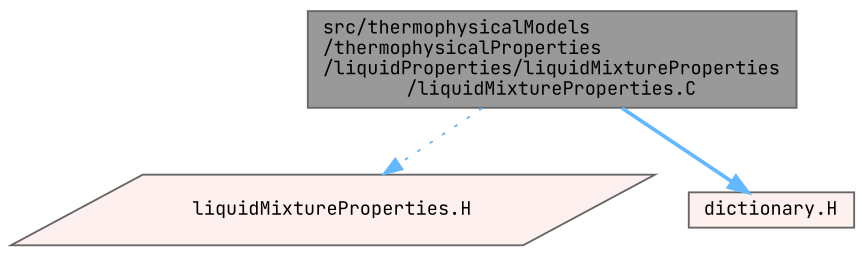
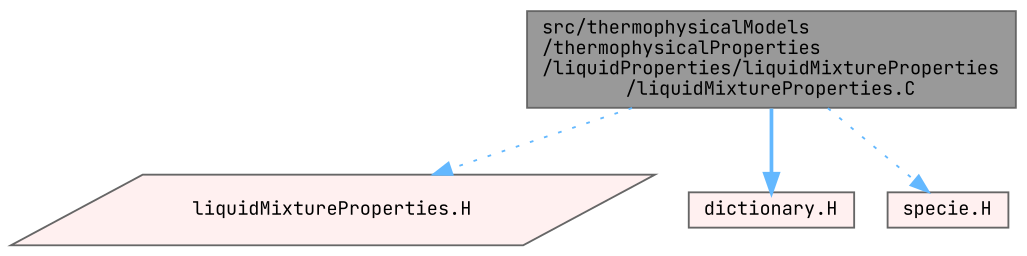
  digraph {
    fontname="JetBrains Mono"
    node [color=gray40 fillcolor="#FFF0F0" fontname="JetBrains Mono" fontsize=10 shape=box style=filled]
    edge [color=steelblue1 fontname="JetBrains Mono" fontsize=10 labelfontname=Helvetica labelfontsize=10 style=dotted]
    n1 [fillcolor=grey60 fontcolor=black height=0.2 label="src/thermophysicalModels\l/thermophysicalProperties\l/liquidProperties/liquidMixtureProperties\l/liquidMixtureProperties.C" width=0.4]
    n2 [height=0.2 label="liquidMixtureProperties.H" shape=parallelogram width=0.4]
    n3 [height=0.2 label="dictionary.H" width=0.4]
+   n4 [height=0.2 label="specie.H" width=0.4]
    n1 -> n2
    n1 -> n3 [style=bold]
+   n1 -> n4
  }
